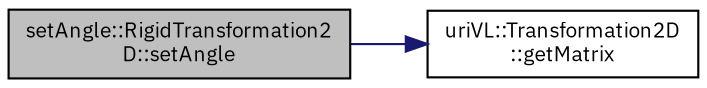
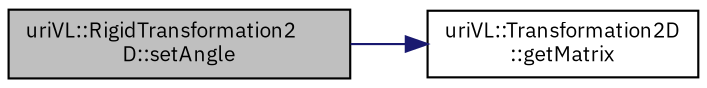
  digraph {
    rankdir=LR
    fontname="IBM Plex Sans"
    node [color=black fontname="IBM Plex Sans" fontsize=10 shape=record style=filled]
-   n1 [fillcolor=grey75 fontcolor=black height=0.2 label="setAngle::RigidTransformation2\lD::setAngle" width=0.4]
+   n1 [fillcolor=grey75 fontcolor=black height=0.2 label="uriVL::RigidTransformation2\lD::setAngle" width=0.4]
    n2 [fillcolor=white height=0.2 label="uriVL::Transformation2D\l::getMatrix" width=0.4]
    n1 -> n2 [color=midnightblue fontname="IBM Plex Sans" fontsize=10 labelfontname=Helvetica labelfontsize=10 style=solid]
  }
